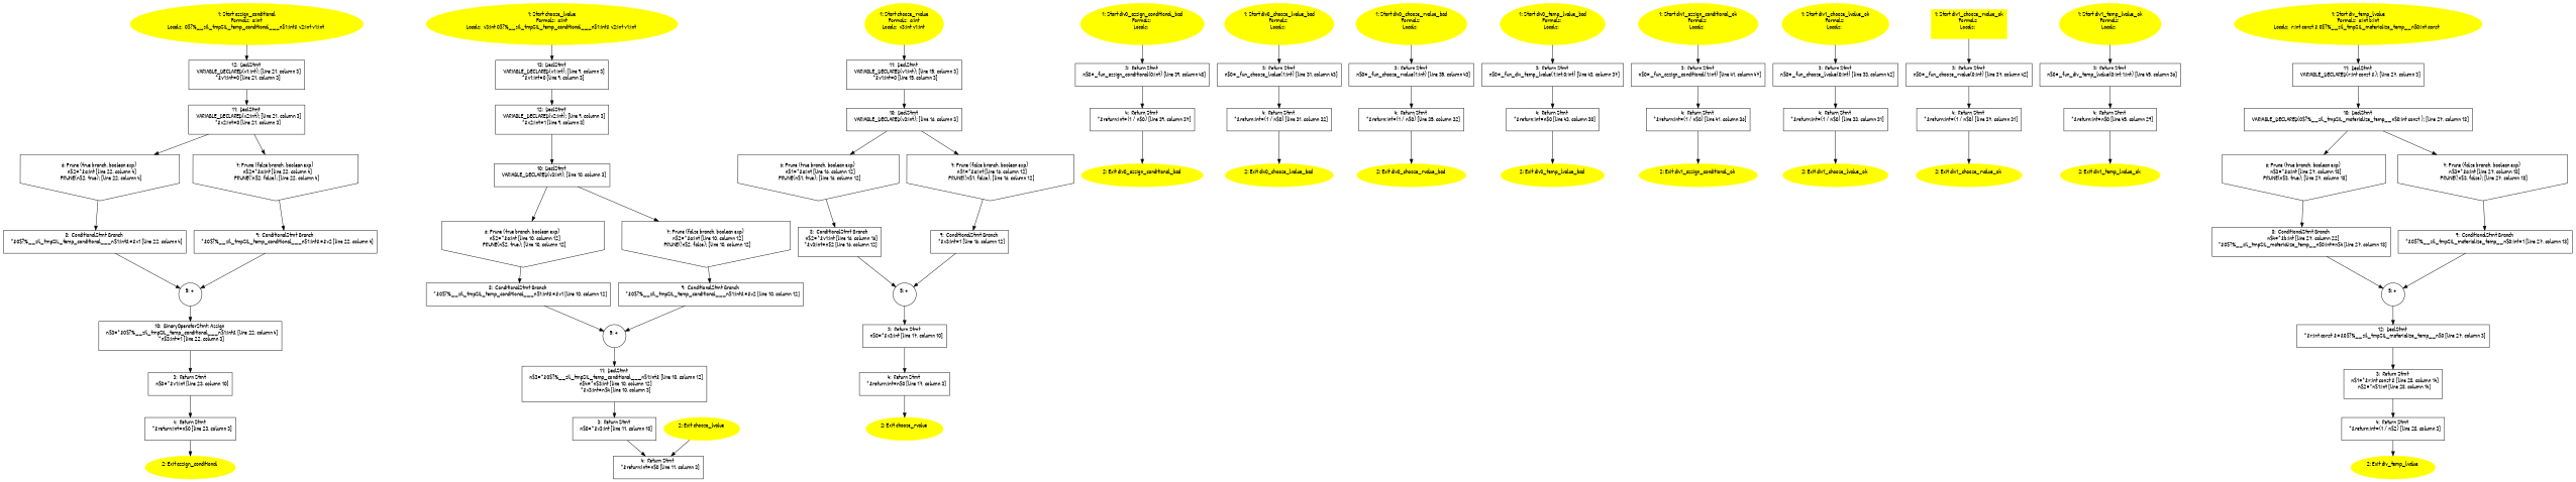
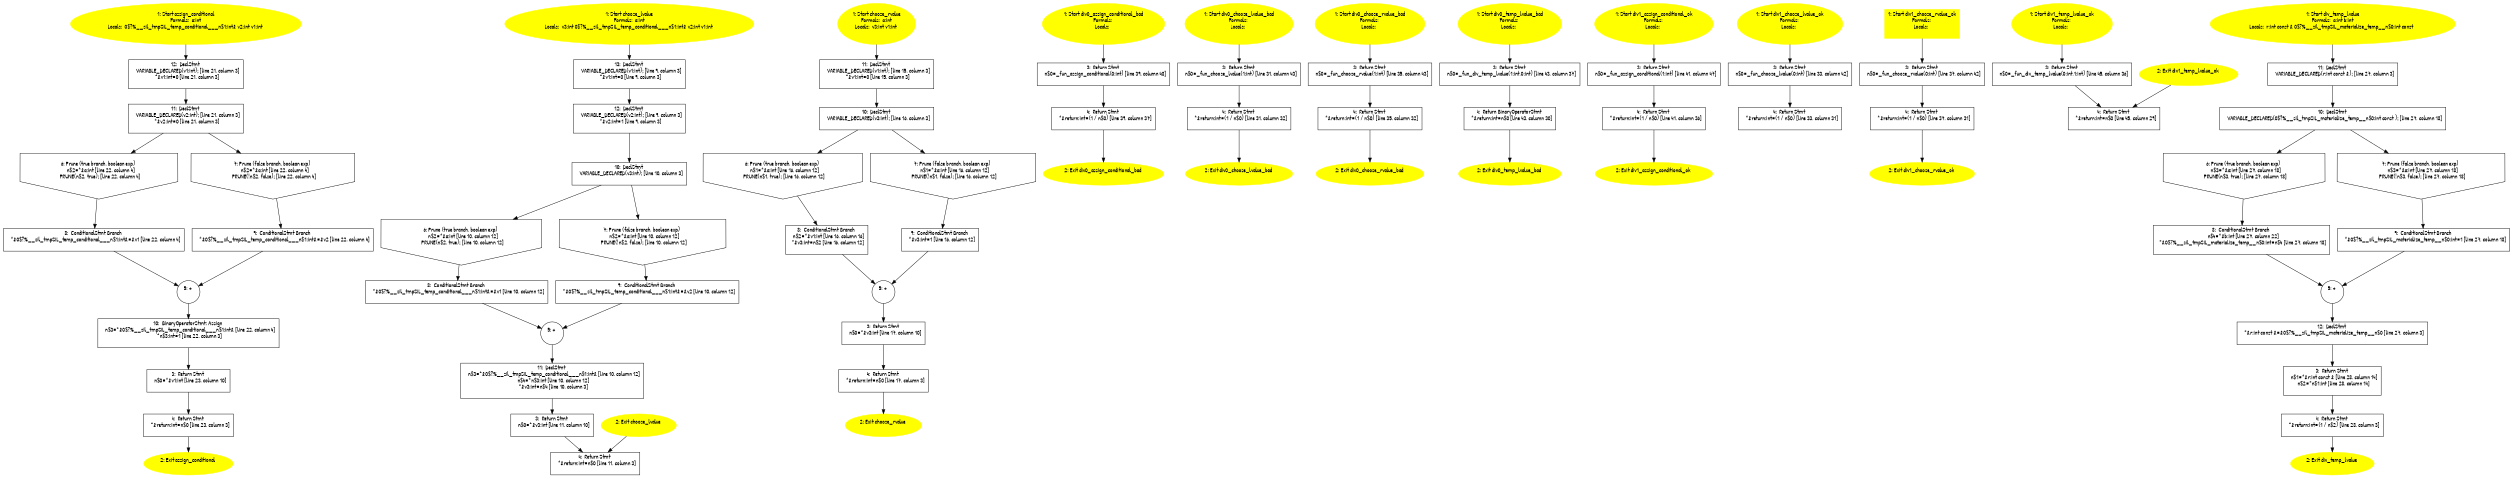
  digraph {
    fontname="Patrick Hand"
    node [fontname="Patrick Hand" shape=box]
    edge [fontname="Patrick Hand"]
    n1 [color=yellow label="1: Start assign_conditional\nFormals:  a:int\nLocals:  0$?%__sil_tmpSIL_temp_conditional___n$1:int& v2:int v1:int \n  " style=filled shape=""]
    n2 [label="12:  DeclStmt \n   VARIABLE_DECLARED(v1:int); [line 21, column 3]\n  *&v1:int=0 [line 21, column 3]\n "]
    n3 [label="11:  DeclStmt \n   VARIABLE_DECLARED(v2:int); [line 21, column 3]\n  *&v2:int=0 [line 21, column 3]\n "]
    n4 [label="6: Prune (true branch, boolean exp) \n   n$2=*&a:int [line 22, column 4]\n  PRUNE(n$2, true); [line 22, column 4]\n " shape=invhouse]
    n5 [label="7: Prune (false branch, boolean exp) \n   n$2=*&a:int [line 22, column 4]\n  PRUNE(!n$2, false); [line 22, column 4]\n " shape=invhouse]
    n6 [color=yellow label="2: Exit assign_conditional \n  " style=filled shape=""]
    n7 [label="3:  Return Stmt \n   n$0=*&v1:int [line 23, column 10]\n "]
    n8 [label="4:  Return Stmt \n   *&return:int=n$0 [line 23, column 3]\n "]
    n9 [label="5: + \n  " shape=""]
    n10 [label="10:  BinaryOperatorStmt: Assign \n   n$3=*&0$?%__sil_tmpSIL_temp_conditional___n$1:int& [line 22, column 4]\n  *n$3:int=1 [line 22, column 3]\n "]
    n11 [label="8:  ConditionalStmt Branch \n   *&0$?%__sil_tmpSIL_temp_conditional___n$1:int&=&v1 [line 22, column 4]\n "]
    n12 [label="9:  ConditionalStmt Branch \n   *&0$?%__sil_tmpSIL_temp_conditional___n$1:int&=&v2 [line 22, column 4]\n "]
    n13 [color=yellow label="1: Start choose_lvalue\nFormals:  a:int\nLocals:  v3:int 0$?%__sil_tmpSIL_temp_conditional___n$1:int& v2:int v1:int \n  " style=filled shape=""]
    n14 [label="13:  DeclStmt \n   VARIABLE_DECLARED(v1:int); [line 9, column 3]\n  *&v1:int=0 [line 9, column 3]\n "]
    n15 [label="12:  DeclStmt \n   VARIABLE_DECLARED(v2:int); [line 9, column 3]\n  *&v2:int=1 [line 9, column 3]\n "]
    n16 [label="10:  DeclStmt \n   VARIABLE_DECLARED(v3:int); [line 10, column 3]\n "]
    n17 [color=yellow label="2: Exit choose_lvalue \n  " style=filled shape=""]
    n18 [label="4:  Return Stmt \n   *&return:int=n$0 [line 11, column 3]\n "]
    n19 [label="3:  Return Stmt \n   n$0=*&v3:int [line 11, column 10]\n "]
    n20 [label="5: + \n  " shape=""]
    n21 [label="11:  DeclStmt \n   n$3=*&0$?%__sil_tmpSIL_temp_conditional___n$1:int& [line 10, column 12]\n  n$4=*n$3:int [line 10, column 12]\n  *&v3:int=n$4 [line 10, column 3]\n "]
    n22 [label="6: Prune (true branch, boolean exp) \n   n$2=*&a:int [line 10, column 12]\n  PRUNE(n$2, true); [line 10, column 12]\n " shape=invhouse]
    n23 [label="8:  ConditionalStmt Branch \n   *&0$?%__sil_tmpSIL_temp_conditional___n$1:int&=&v1 [line 10, column 12]\n "]
    n24 [label="7: Prune (false branch, boolean exp) \n   n$2=*&a:int [line 10, column 12]\n  PRUNE(!n$2, false); [line 10, column 12]\n " shape=invhouse]
    n25 [label="9:  ConditionalStmt Branch \n   *&0$?%__sil_tmpSIL_temp_conditional___n$1:int&=&v2 [line 10, column 12]\n "]
    n26 [color=yellow label="1: Start choose_rvalue\nFormals:  a:int\nLocals:  v3:int v1:int \n  " style=filled shape=""]
    n27 [label="11:  DeclStmt \n   VARIABLE_DECLARED(v1:int); [line 15, column 3]\n  *&v1:int=0 [line 15, column 3]\n "]
    n28 [label="10:  DeclStmt \n   VARIABLE_DECLARED(v3:int); [line 16, column 3]\n "]
    n29 [label="6: Prune (true branch, boolean exp) \n   n$1=*&a:int [line 16, column 12]\n  PRUNE(n$1, true); [line 16, column 12]\n " shape=invhouse]
    n30 [label="7: Prune (false branch, boolean exp) \n   n$1=*&a:int [line 16, column 12]\n  PRUNE(!n$1, false); [line 16, column 12]\n " shape=invhouse]
    n31 [color=yellow label="2: Exit choose_rvalue \n  " style=filled shape=""]
    n32 [label="3:  Return Stmt \n   n$0=*&v3:int [line 17, column 10]\n "]
    n33 [label="4:  Return Stmt \n   *&return:int=n$0 [line 17, column 3]\n "]
    n34 [label="5: + \n  " shape=""]
    n35 [label="8:  ConditionalStmt Branch \n   n$2=*&v1:int [line 16, column 16]\n  *&v3:int=n$2 [line 16, column 12]\n "]
    n36 [label="9:  ConditionalStmt Branch \n   *&v3:int=1 [line 16, column 12]\n "]
    n37 [color=yellow label="1: Start div0_assign_conditional_bad\nFormals: \nLocals:  \n  " style=filled shape=""]
    n38 [label="3:  Return Stmt \n   n$0=_fun_assign_conditional(0:int) [line 39, column 48]\n "]
    n39 [label="4:  Return Stmt \n   *&return:int=(1 / n$0) [line 39, column 37]\n "]
    n40 [color=yellow label="2: Exit div0_assign_conditional_bad \n  " style=filled shape=""]
    n41 [color=yellow label="1: Start div0_choose_lvalue_bad\nFormals: \nLocals:  \n  " style=filled shape=""]
    n42 [label="3:  Return Stmt \n   n$0=_fun_choose_lvalue(1:int) [line 31, column 43]\n "]
    n43 [label="4:  Return Stmt \n   *&return:int=(1 / n$0) [line 31, column 32]\n "]
    n44 [color=yellow label="2: Exit div0_choose_lvalue_bad \n  " style=filled shape=""]
    n45 [color=yellow label="1: Start div0_choose_rvalue_bad\nFormals: \nLocals:  \n  " style=filled shape=""]
    n46 [label="3:  Return Stmt \n   n$0=_fun_choose_rvalue(1:int) [line 35, column 43]\n "]
    n47 [label="4:  Return Stmt \n   *&return:int=(1 / n$0) [line 35, column 32]\n "]
    n48 [color=yellow label="2: Exit div0_choose_rvalue_bad \n  " style=filled shape=""]
    n49 [color=yellow label="1: Start div0_temp_lvalue_bad\nFormals: \nLocals:  \n  " style=filled shape=""]
    n50 [label="3:  Return Stmt \n   n$0=_fun_div_temp_lvalue(1:int,0:int) [line 43, column 37]\n "]
-   n51 [label="4:  Return Stmt \n   *&return:int=n$0 [line 43, column 30]\n "]
+   n51 [label="4:  Return BinaryOperatorStmt \n   *&return:int=n$0 [line 43, column 30]\n "]
    n52 [color=yellow label="2: Exit div0_temp_lvalue_bad \n  " style=filled shape=""]
    n53 [color=yellow label="1: Start div1_assign_conditional_ok\nFormals: \nLocals:  \n  " style=filled shape=""]
    n54 [label="3:  Return Stmt \n   n$0=_fun_assign_conditional(1:int) [line 41, column 47]\n "]
    n55 [label="4:  Return Stmt \n   *&return:int=(1 / n$0) [line 41, column 36]\n "]
    n56 [color=yellow label="2: Exit div1_assign_conditional_ok \n  " style=filled shape=""]
    n57 [color=yellow label="1: Start div1_choose_lvalue_ok\nFormals: \nLocals:  \n  " style=filled shape=""]
    n58 [label="3:  Return Stmt \n   n$0=_fun_choose_lvalue(0:int) [line 33, column 42]\n "]
    n59 [label="4:  Return Stmt \n   *&return:int=(1 / n$0) [line 33, column 31]\n "]
-   n60 [color=yellow label="2: Exit div1_choose_lvalue_ok \n  " style=filled shape=""]
    n61 [color=yellow label="1: Start div1_choose_rvalue_ok\nFormals: \nLocals:  \n  " style=filled]
    n62 [label="3:  Return Stmt \n   n$0=_fun_choose_rvalue(0:int) [line 37, column 42]\n "]
    n63 [label="4:  Return Stmt \n   *&return:int=(1 / n$0) [line 37, column 31]\n "]
    n64 [color=yellow label="2: Exit div1_choose_rvalue_ok \n  " style=filled shape=""]
    n65 [color=yellow label="1: Start div1_temp_lvalue_ok\nFormals: \nLocals:  \n  " style=filled shape=""]
    n66 [label="3:  Return Stmt \n   n$0=_fun_div_temp_lvalue(0:int,1:int) [line 45, column 36]\n "]
    n67 [label="4:  Return Stmt \n   *&return:int=n$0 [line 45, column 29]\n "]
    n68 [color=yellow label="2: Exit div1_temp_lvalue_ok \n  " style=filled shape=""]
    n69 [color=yellow label="1: Start div_temp_lvalue\nFormals:  a:int b:int\nLocals:  r:int const & 0$?%__sil_tmpSIL_materialize_temp__n$0:int const  \n  " style=filled shape=""]
    n70 [label="11:  DeclStmt \n   VARIABLE_DECLARED(r:int const &); [line 27, column 3]\n "]
    n71 [label="10:  DeclStmt \n   VARIABLE_DECLARED(0$?%__sil_tmpSIL_materialize_temp__n$0:int const ); [line 27, column 18]\n "]
    n72 [label="6: Prune (true branch, boolean exp) \n   n$3=*&a:int [line 27, column 18]\n  PRUNE(n$3, true); [line 27, column 18]\n " shape=invhouse]
    n73 [label="7: Prune (false branch, boolean exp) \n   n$3=*&a:int [line 27, column 18]\n  PRUNE(!n$3, false); [line 27, column 18]\n " shape=invhouse]
    n74 [color=yellow label="2: Exit div_temp_lvalue \n  " style=filled shape=""]
    n75 [label="3:  Return Stmt \n   n$1=*&r:int const & [line 28, column 14]\n  n$2=*n$1:int [line 28, column 14]\n "]
    n76 [label="4:  Return Stmt \n   *&return:int=(1 / n$2) [line 28, column 3]\n "]
    n77 [label="5: + \n  " shape=""]
    n78 [label="12:  DeclStmt \n   *&r:int const &=&0$?%__sil_tmpSIL_materialize_temp__n$0 [line 27, column 3]\n "]
    n79 [label="8:  ConditionalStmt Branch \n   n$4=*&b:int [line 27, column 22]\n  *&0$?%__sil_tmpSIL_materialize_temp__n$0:int=n$4 [line 27, column 18]\n "]
    n80 [label="9:  ConditionalStmt Branch \n   *&0$?%__sil_tmpSIL_materialize_temp__n$0:int=1 [line 27, column 18]\n "]
    n1 -> n2
    n2 -> n3
    n3 -> n4
    n3 -> n5
    n4 -> n11
    n5 -> n12
    n7 -> n8
    n8 -> n6
    n9 -> n10
    n10 -> n7
    n11 -> n9
    n12 -> n9
    n13 -> n14
    n14 -> n15
    n15 -> n16
    n16 -> n22
    n16 -> n24
    n17 -> n18
    n19 -> n18
    n20 -> n21
    n21 -> n19
    n22 -> n23
    n23 -> n20
    n24 -> n25
    n25 -> n20
    n26 -> n27
    n27 -> n28
    n28 -> n29
    n28 -> n30
    n29 -> n35
    n30 -> n36
    n32 -> n33
    n33 -> n31
    n34 -> n32
    n35 -> n34
    n36 -> n34
    n37 -> n38
    n38 -> n39
    n39 -> n40
    n41 -> n42
    n42 -> n43
    n43 -> n44
    n45 -> n46
    n46 -> n47
    n47 -> n48
    n49 -> n50
    n50 -> n51
    n51 -> n52
    n53 -> n54
    n54 -> n55
    n55 -> n56
    n57 -> n58
    n58 -> n59
-   n59 -> n60
    n61 -> n62
    n62 -> n63
    n63 -> n64
    n65 -> n66
    n66 -> n67
-   n67 -> n68
+   n68 -> n67
    n69 -> n70
    n70 -> n71
    n71 -> n72
    n71 -> n73
    n72 -> n79
    n73 -> n80
    n75 -> n76
    n76 -> n74
    n77 -> n78
    n78 -> n75
    n79 -> n77
    n80 -> n77
  }
